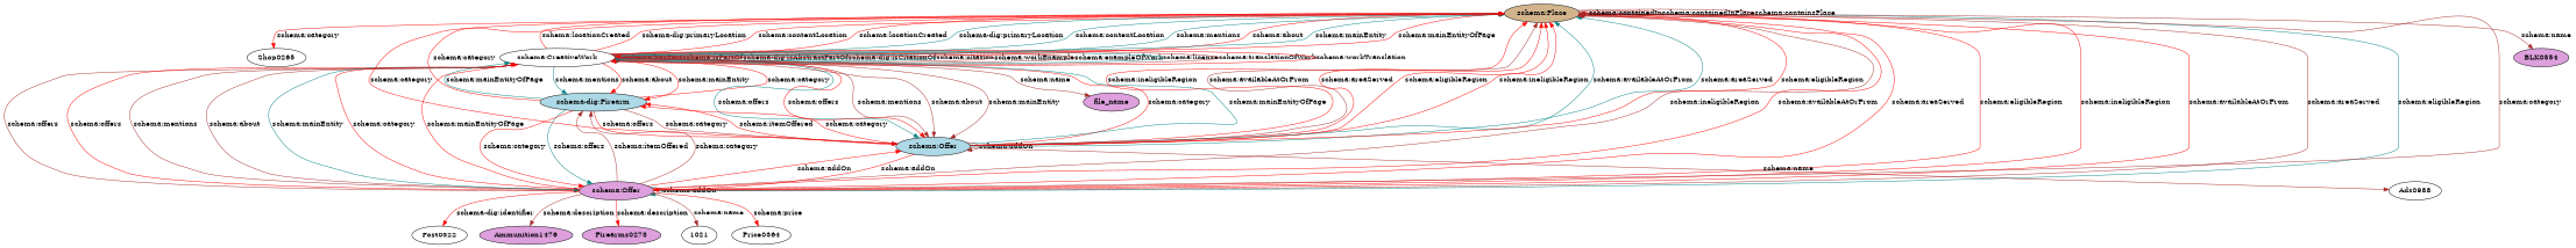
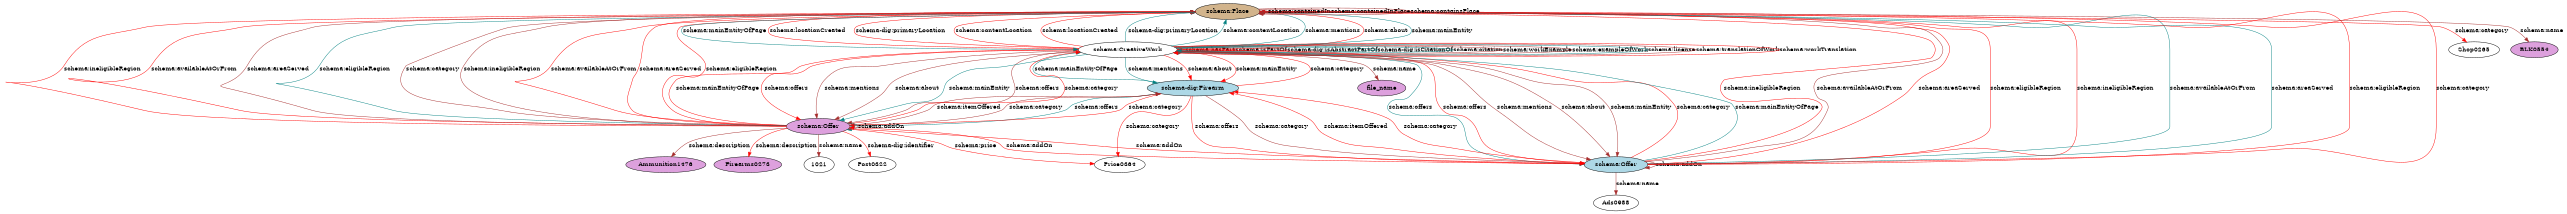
  digraph {
    node [fillcolor=white style=filled type=attribute_name]
    edge [color=red type=inherited weight=4]
    n1 [label=Shop0265]
    n2 [fillcolor=lightblue label="schema-dig:Firearm" type=class_uri]
    n3 [label="schema:CreativeWork" type=class_uri]
    n4 [fillcolor=plum label="schema:Offer" type=class_uri]
    n5 [fillcolor=lightblue label="schema:Offer" type=class_uri]
    n6 [fillcolor=tan label="schema:Place" type=class_uri]
    n7 [fillcolor=plum label=file_name]
    n8 [label=Post0322]
    n9 [fillcolor=plum label=Ammunition1476]
    n10 [fillcolor=plum label=Firearms0273]
    n11 [label=1021]
    n12 [label=Price0364]
    n13 [label=Ads0988]
    n14 [fillcolor=plum label=BLK0554]
    n2 -> n3 [label="schema:category"]
    n2 -> n3 [color=teal label="schema:mainEntityOfPage"]
    n2 -> n4 [color=teal label="schema:offers"]
    n2 -> n4 [label="schema:category"]
    n2 -> n5 [label="schema:offers"]
    n2 -> n5 [color=brown label="schema:category"]
-   n2 -> n6 [label="schema:category"]
+   n2 -> n12 [label="schema:category"]
    n3 -> n2 [color=teal label="schema:mentions"]
    n3 -> n2 [label="schema:about"]
    n3 -> n2 [label="schema:mainEntity"]
    n3 -> n3 [color=brown label="schema:hasPart" type=direct_property_uri weight=1]
    n3 -> n3 [label="schema:isPartOf" type=direct_property_uri weight=1]
    n3 -> n3 [color=brown label="schema-dig:isAbstractPartOf" type=direct_property_uri weight=1]
    n3 -> n3 [color=teal label="schema-dig:isCitationOf" type=direct_property_uri weight=1]
    n3 -> n3 [color=teal label="schema:citation" type=direct_property_uri weight=1]
    n3 -> n3 [color=brown label="schema:workExample" type=direct_property_uri weight=1]
    n3 -> n3 [color=brown label="schema:exampleOfWork" type=direct_property_uri weight=1]
    n3 -> n3 [color=teal label="schema:license" type=direct_property_uri weight=1]
    n3 -> n3 [color=brown label="schema:translationOfWork" type=direct_property_uri weight=1]
    n3 -> n3 [label="schema:workTranslation" type=direct_property_uri weight=1]
    n3 -> n4 [color=brown label="schema:offers" type=direct_property_uri weight=1]
    n3 -> n4 [label="schema:offers"]
    n3 -> n4 [color=brown label="schema:mentions"]
    n3 -> n4 [color=brown label="schema:about"]
    n3 -> n4 [color=teal label="schema:mainEntity"]
    n3 -> n5 [color=teal label="schema:offers" type=direct_property_uri weight=1]
    n3 -> n5 [label="schema:offers"]
    n3 -> n5 [color=brown label="schema:mentions"]
    n3 -> n5 [color=brown label="schema:about"]
    n3 -> n5 [color=brown label="schema:mainEntity"]
    n3 -> n6 [label="schema:locationCreated" type=direct_property_uri weight=1]
    n3 -> n6 [label="schema-dig:primaryLocation" type=direct_property_uri weight=1]
    n3 -> n6 [label="schema:contentLocation" type=direct_property_uri weight=1]
    n3 -> n6 [label="schema:locationCreated"]
    n3 -> n6 [color=teal label="schema-dig:primaryLocation"]
    n3 -> n6 [color=teal label="schema:contentLocation"]
    n3 -> n6 [color=teal label="schema:mentions"]
    n3 -> n6 [label="schema:about"]
    n3 -> n6 [color=teal label="schema:mainEntity"]
    n3 -> n7 [color=brown label="schema:name" type=st_property_uri weight=""]
    n4 -> n2 [color=brown label="schema:itemOffered"]
    n4 -> n2 [color=brown label="schema:category"]
    n4 -> n3 [label="schema:category"]
    n4 -> n3 [label="schema:mainEntityOfPage"]
    n4 -> n4 [color=teal label="schema:addOn" type=direct_property_uri weight=1]
    n4 -> n5 [label="schema:addOn" type=direct_property_uri weight=1]
    n4 -> n6 [color=brown label="schema:ineligibleRegion" type=direct_property_uri weight=1]
    n4 -> n6 [label="schema:availableAtOrFrom" type=direct_property_uri weight=1]
    n4 -> n6 [label="schema:areaServed" type=direct_property_uri weight=1]
    n4 -> n6 [label="schema:eligibleRegion" type=direct_property_uri weight=1]
    n4 -> n6 [label="schema:ineligibleRegion"]
    n4 -> n6 [label="schema:availableAtOrFrom"]
    n4 -> n6 [color=brown label="schema:areaServed"]
    n4 -> n6 [color=teal label="schema:eligibleRegion"]
    n4 -> n6 [color=brown label="schema:category"]
    n4 -> n8 [label="schema-dig:identifier" type=st_property_uri weight=""]
    n4 -> n9 [color=brown label="schema:description" type=st_property_uri weight=""]
    n4 -> n10 [label="schema:description" type=st_property_uri weight=""]
    n4 -> n11 [color=brown label="schema:name" type=st_property_uri weight=""]
    n4 -> n12 [label="schema:price" type=st_property_uri weight=""]
    n5 -> n2 [label="schema:itemOffered"]
    n5 -> n2 [label="schema:category"]
    n5 -> n3 [label="schema:category"]
    n5 -> n3 [color=teal label="schema:mainEntityOfPage"]
    n5 -> n4 [label="schema:addOn" type=direct_property_uri weight=1]
    n5 -> n5 [color=brown label="schema:addOn" type=direct_property_uri weight=1]
    n5 -> n6 [label="schema:ineligibleRegion" type=direct_property_uri weight=1]
    n5 -> n6 [color=brown label="schema:availableAtOrFrom" type=direct_property_uri weight=1]
    n5 -> n6 [label="schema:areaServed" type=direct_property_uri weight=1]
    n5 -> n6 [label="schema:eligibleRegion" type=direct_property_uri weight=1]
    n5 -> n6 [label="schema:ineligibleRegion"]
    n5 -> n6 [color=teal label="schema:availableAtOrFrom"]
    n5 -> n6 [color=teal label="schema:areaServed"]
    n5 -> n6 [label="schema:eligibleRegion"]
    n5 -> n6 [label="schema:category"]
    n5 -> n13 [color=brown label="schema:name" type=st_property_uri weight=""]
    n6 -> n1 [label="schema:category" type=st_property_uri weight=""]
-   n6 -> n3 [label="schema:mainEntityOfPage"]
+   n6 -> n3 [color=teal label="schema:mainEntityOfPage"]
    n6 -> n6 [color=brown label="schema:containedIn" type=direct_property_uri weight=1]
    n6 -> n6 [color=brown label="schema:containedInPlace" type=direct_property_uri weight=1]
    n6 -> n6 [color=brown label="schema:containsPlace" type=direct_property_uri weight=1]
    n6 -> n14 [color=brown label="schema:name" type=st_property_uri weight=""]
  }
